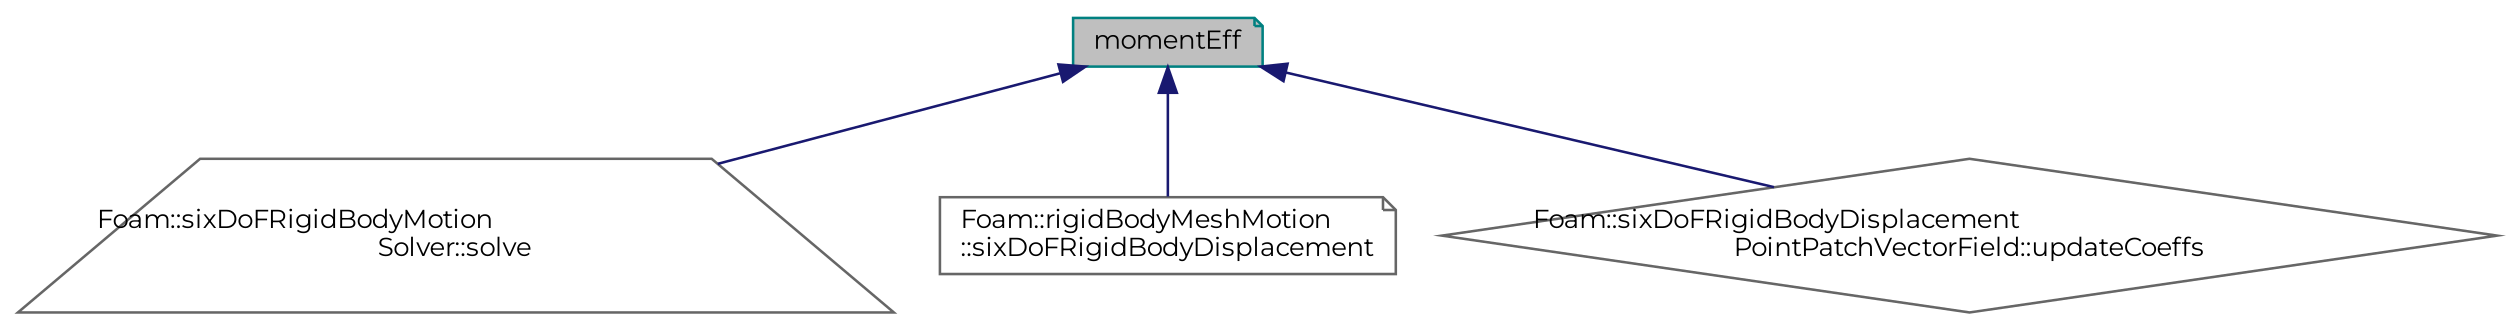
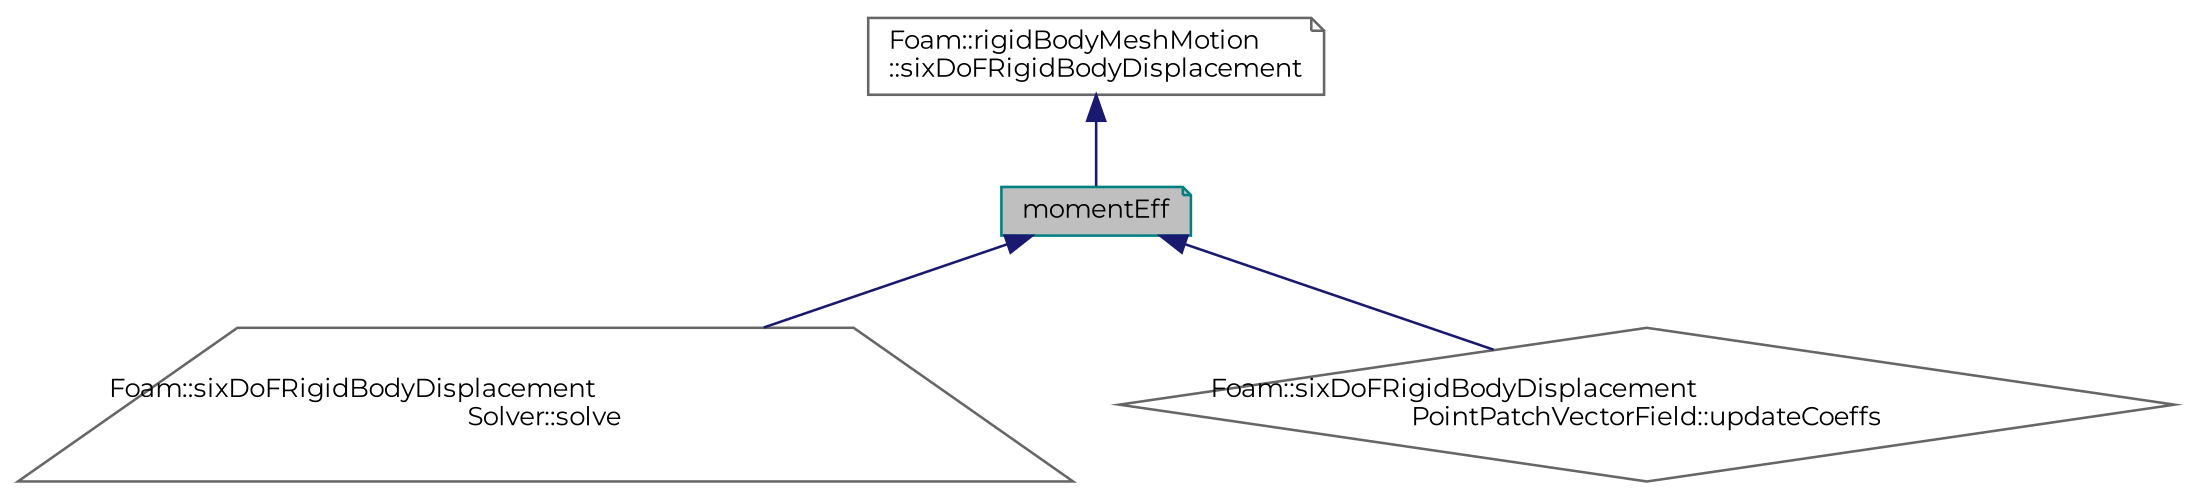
  digraph {
    fontname=Montserrat
    rankdir=TB
    node [color=gray40 fontname=Montserrat fontsize=10 shape=note]
    edge [color=midnightblue dir=back fontname=Montserrat fontsize=10 labelfontname=Helvetica labelfontsize=10 style=solid]
    n1 [color=teal fillcolor=grey75 fontcolor=black height=0.2 label=momentEff style=filled width=0.4]
-   n2 [height=0.2 label="Foam::sixDoFRigidBodyMotion\lSolver::solve" shape=trapezium width=0.4]
+   n2 [height=0.2 label="Foam::sixDoFRigidBodyDisplacement\lSolver::solve" shape=trapezium width=0.4]
    n3 [height=0.2 label="Foam::rigidBodyMeshMotion\l::sixDoFRigidBodyDisplacement" width=0.4]
    n4 [height=0.2 label="Foam::sixDoFRigidBodyDisplacement\lPointPatchVectorField::updateCoeffs" shape=diamond width=0.4]
    n1 -> n2
-   n1 -> n3
+   n3 -> n1
    n1 -> n4
  }
